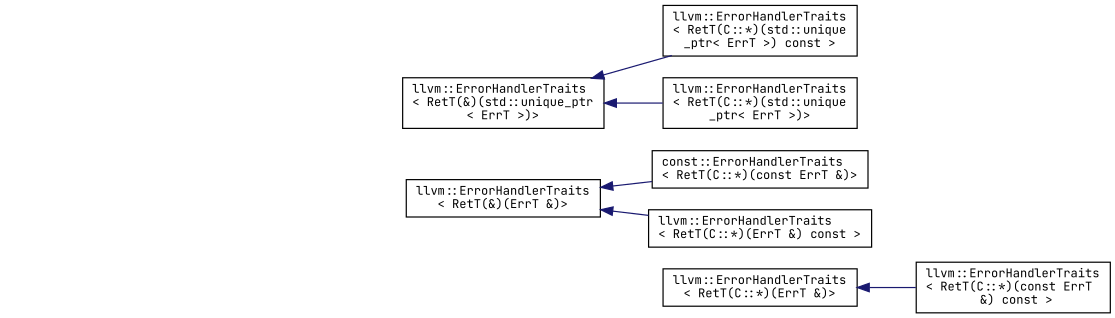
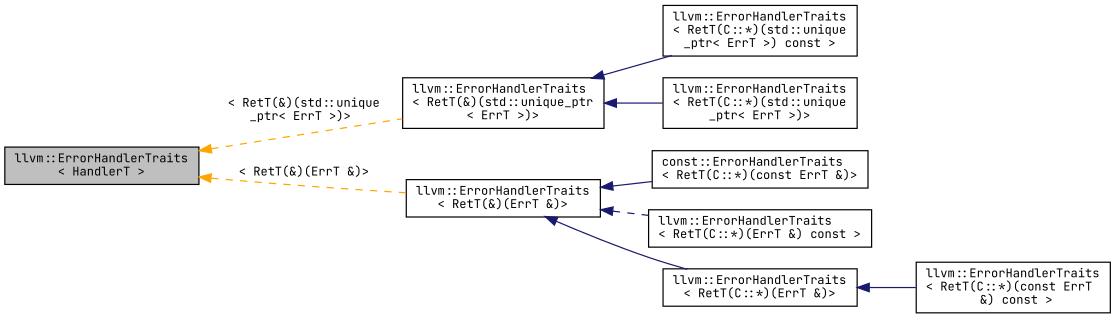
  digraph {
    fontname="JetBrains Mono"
    rankdir=LR
    node [color=black fontname="JetBrains Mono" fontsize=10 shape=record]
    edge [color=midnightblue dir=back fontname="JetBrains Mono" fontsize=10 labelfontname=Helvetica labelfontsize=10 style=solid]
+   n1 [fillcolor=grey75 fontcolor=black height=0.2 label="llvm::ErrorHandlerTraits\l\< HandlerT \>" style=filled width=0.4]
    n2 [height=0.2 label="llvm::ErrorHandlerTraits\l\< RetT(&)(std::unique_ptr\l\< ErrT \>)\>" width=0.4]
    n3 [height=0.2 label="llvm::ErrorHandlerTraits\l\< RetT(&)(ErrT &)\>" width=0.4]
    n4 [height=0.2 label="llvm::ErrorHandlerTraits\l\< RetT(C::*)(std::unique\l_ptr\< ErrT \>) const \>" width=0.4]
    n5 [height=0.2 label="llvm::ErrorHandlerTraits\l\< RetT(C::*)(std::unique\l_ptr\< ErrT \>)\>" width=0.4]
    n6 [height=0.2 label="const::ErrorHandlerTraits\l\< RetT(C::*)(const ErrT &)\>" width=0.4]
    n7 [height=0.2 label="llvm::ErrorHandlerTraits\l\< RetT(C::*)(ErrT &) const \>" width=0.4]
    n8 [height=0.2 label="llvm::ErrorHandlerTraits\l\< RetT(C::*)(ErrT &)\>" width=0.4]
    n9 [height=0.2 label="llvm::ErrorHandlerTraits\l\< RetT(C::*)(const ErrT\l &) const \>" width=0.4]
+   n1 -> n2 [color=orange label=" \< RetT(&)(std::unique\l_ptr\< ErrT \>)\>" style=dashed]
+   n1 -> n3 [color=orange label=" \< RetT(&)(ErrT &)\>" style=dashed]
    n2 -> n4
    n2 -> n5
    n3 -> n6
-   n3 -> n7
+   n3 -> n7 [style=dashed]
+   n3 -> n8
    n8 -> n9
  }
